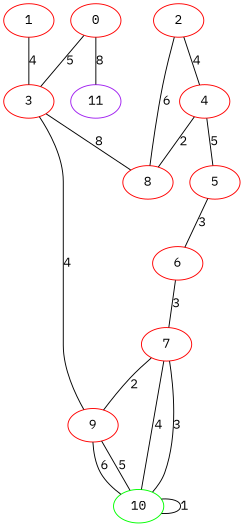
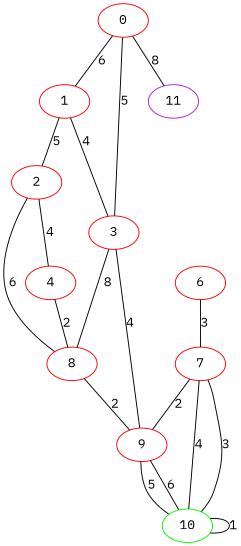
  graph {
    fontname="IBM Plex Mono"
    node [color=red fontname="IBM Plex Mono" weight=1]
    edge [fontname="IBM Plex Mono"]
    0
    1
    3
    11 [color=purple weight=4]
    2
    8
    9
    4
-   5
    10 [color=green weight=2]
    6
    7
+   0 -- 1 [label=6]
    0 -- 3 [label=5]
    0 -- 11 [label=8]
    1 -- 3 [label=4]
+   1 -- 2 [label=5]
    3 -- 8 [label=8]
    3 -- 9 [label=4]
    2 -- 8 [label=6]
    2 -- 4 [label=4]
+   8 -- 9 [label=2]
    9 -- 10 [label=5]
    9 -- 10 [label=6]
    4 -- 8 [label=2]
-   4 -- 5 [label=5]
-   5 -- 6 [label=3]
    10 -- 10 [label=1]
    6 -- 7 [label=3]
    7 -- 9 [label=2]
    7 -- 10 [label=3]
    7 -- 10 [label=4]
  }
